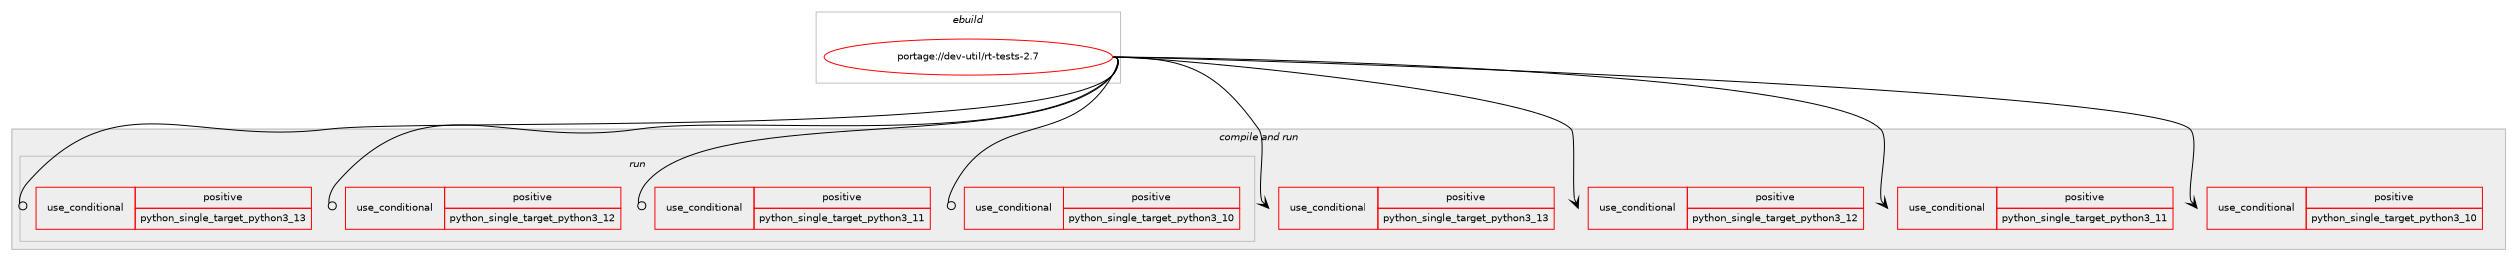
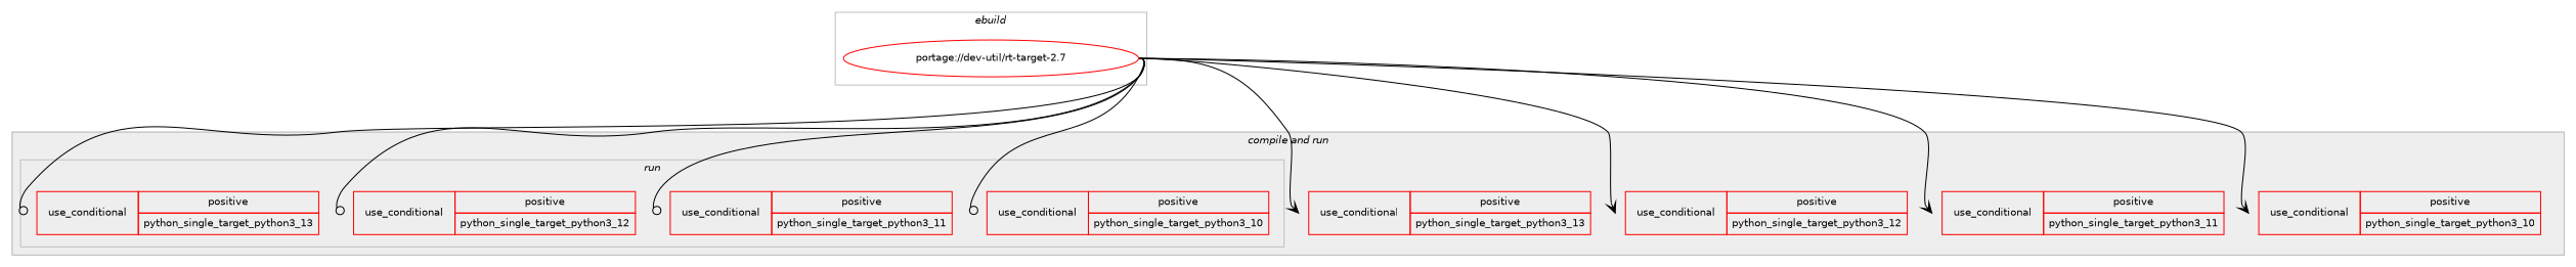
  digraph {
    compound=true
    concentrate=true
    fontname=Helvetica
    fontsize=10
    newrank=true
    rankdir=TB
    ranksep=1.5
    node [color=red fontname=Helvetica fontsize=10 shape=none]
    edge [arrowhead=vee headport=w style=solid tailport=e weight=20]
-   n1 [label="portage://dev-util/rt-tests-2.7" width=4 shape=""]
+   n1 [label="portage://dev-util/rt-target-2.7" width=4 shape=""]
    n2 [label=<<TABLE BORDER="0" CELLBORDER="1" CELLSPACING="0" CELLPADDING="4"><TR><TD ROWSPAN="3" CELLPADDING="10">use_conditional</TD></TR><TR><TD>positive</TD></TR><TR><TD>python_single_target_python3_10</TD></TR></TABLE>>]
    n3 [label=<<TABLE BORDER="0" CELLBORDER="1" CELLSPACING="0" CELLPADDING="4"><TR><TD ROWSPAN="3" CELLPADDING="10">use_conditional</TD></TR><TR><TD>positive</TD></TR><TR><TD>python_single_target_python3_11</TD></TR></TABLE>>]
    n4 [label=<<TABLE BORDER="0" CELLBORDER="1" CELLSPACING="0" CELLPADDING="4"><TR><TD ROWSPAN="3" CELLPADDING="10">use_conditional</TD></TR><TR><TD>positive</TD></TR><TR><TD>python_single_target_python3_12</TD></TR></TABLE>>]
    n5 [label=<<TABLE BORDER="0" CELLBORDER="1" CELLSPACING="0" CELLPADDING="4"><TR><TD ROWSPAN="3" CELLPADDING="10">use_conditional</TD></TR><TR><TD>positive</TD></TR><TR><TD>python_single_target_python3_13</TD></TR></TABLE>>]
    n6 [label=<<TABLE BORDER="0" CELLBORDER="1" CELLSPACING="0" CELLPADDING="4"><TR><TD ROWSPAN="3" CELLPADDING="10">use_conditional</TD></TR><TR><TD>positive</TD></TR><TR><TD>python_single_target_python3_10</TD></TR></TABLE>>]
    n7 [label=<<TABLE BORDER="0" CELLBORDER="1" CELLSPACING="0" CELLPADDING="4"><TR><TD ROWSPAN="3" CELLPADDING="10">use_conditional</TD></TR><TR><TD>positive</TD></TR><TR><TD>python_single_target_python3_11</TD></TR></TABLE>>]
    n8 [label=<<TABLE BORDER="0" CELLBORDER="1" CELLSPACING="0" CELLPADDING="4"><TR><TD ROWSPAN="3" CELLPADDING="10">use_conditional</TD></TR><TR><TD>positive</TD></TR><TR><TD>python_single_target_python3_12</TD></TR></TABLE>>]
    n9 [label=<<TABLE BORDER="0" CELLBORDER="1" CELLSPACING="0" CELLPADDING="4"><TR><TD ROWSPAN="3" CELLPADDING="10">use_conditional</TD></TR><TR><TD>positive</TD></TR><TR><TD>python_single_target_python3_13</TD></TR></TABLE>>]
    subgraph cluster_1 {
      color=gray
      label=<<i>ebuild</i>>
      rank=same
      n1
    }
    subgraph cluster_2 {
      color=gray
      label=<<i>dependencies</i>>
      subgraph cluster_3 {
        color=gray
        fillcolor="#eeeeee"
        label=<<i>compile</i>>
        style=filled
        subgraph sub_4 {
          color=gray
          fillcolor="#eeeeee"
          label=<<i>compile</i>>
          style=filled
          n2
        }
        subgraph sub_5 {
          color=gray
          fillcolor="#eeeeee"
          label=<<i>compile</i>>
          style=filled
          n3
        }
        subgraph sub_6 {
          color=gray
          fillcolor="#eeeeee"
          label=<<i>compile</i>>
          style=filled
          n4
        }
        subgraph sub_7 {
          color=gray
          fillcolor="#eeeeee"
          label=<<i>compile</i>>
          style=filled
          n5
        }
      }
      subgraph cluster_8 {
        color=gray
        fillcolor="#eeeeee"
        label=<<i>compile and run</i>>
        style=filled
      }
      subgraph cluster_9 {
        color=gray
        fillcolor="#eeeeee"
        label=<<i>run</i>>
        style=filled
        subgraph sub_10 {
          color=gray
          fillcolor="#eeeeee"
          label=<<i>run</i>>
          style=filled
          n6
        }
        subgraph sub_11 {
          color=gray
          fillcolor="#eeeeee"
          label=<<i>run</i>>
          style=filled
          n7
        }
        subgraph sub_12 {
          color=gray
          fillcolor="#eeeeee"
          label=<<i>run</i>>
          style=filled
          n8
        }
        subgraph sub_13 {
          color=gray
          fillcolor="#eeeeee"
          label=<<i>run</i>>
          style=filled
          n9
        }
      }
    }
    subgraph cluster_14 {
      color=gray
      label=<<i>candidates</i>>
      rank=same
    }
    n1 -> n2
    n1 -> n3
    n1 -> n4
    n1 -> n5
    n1 -> n6 [arrowhead=odot]
    n1 -> n7 [arrowhead=odot]
    n1 -> n8 [arrowhead=odot]
    n1 -> n9 [arrowhead=odot]
  }
